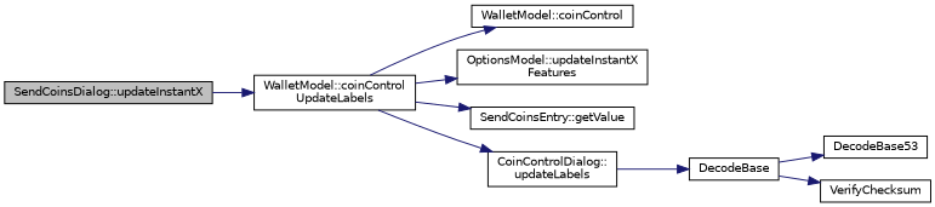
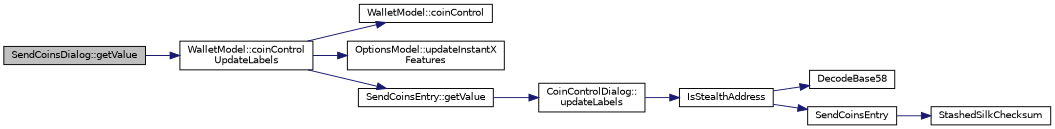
  digraph {
    rankdir=LR
    node [color=black fillcolor=white fontname=Helvetica fontsize=10 shape=record style=filled]
    edge [color=midnightblue fontname=Helvetica fontsize=10 labelfontname=Helvetica labelfontsize=10 style=solid]
-   n1 [fillcolor=grey75 fontcolor=black height=0.2 label="SendCoinsDialog::updateInstantX" width=0.4]
+   n1 [fillcolor=grey75 fontcolor=black height=0.2 label="SendCoinsDialog::getValue" width=0.4]
    n2 [height=0.2 label="WalletModel::coinControl\lUpdateLabels" width=0.4]
    n3 [height=0.2 label="WalletModel::coinControl" width=0.4]
    n4 [height=0.2 label="OptionsModel::updateInstantX\lFeatures" width=0.4]
    n5 [height=0.2 label="SendCoinsEntry::getValue" width=0.4]
    n6 [height=0.2 label="CoinControlDialog::\lupdateLabels" width=0.4]
-   n7 [height=0.2 label=DecodeBase width=0.4]
-   n8 [height=0.2 label=DecodeBase53 width=0.4]
-   n9 [height=0.2 label=VerifyChecksum width=0.4]
+   n7 [height=0.2 label=IsStealthAddress width=0.4]
+   n8 [height=0.2 label=DecodeBase58 width=0.4]
+   n9 [height=0.2 label=SendCoinsEntry width=0.4]
+   n10 [height=0.2 label=StashedSilkChecksum width=0.4]
    n1 -> n2
    n2 -> n3
    n2 -> n4
    n2 -> n5
-   n2 -> n6
+   n5 -> n6
    n6 -> n7
    n7 -> n8
    n7 -> n9
+   n9 -> n10
  }
